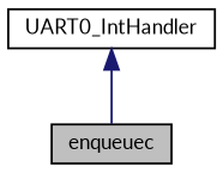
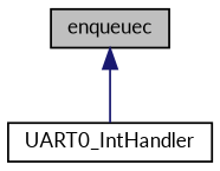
  digraph {
    rankdir=TB
    fontname=Lato
    node [color=black fontname=Lato fontsize=10 shape=record style=filled]
    n1 [fillcolor=grey75 fontcolor=black height=0.2 label=enqueuec width=0.4]
    n2 [fillcolor=white height=0.2 label=UART0_IntHandler width=0.4]
-   n2 -> n1 [color=midnightblue dir=back fontname=Lato fontsize=10 labelfontname=Helvetica labelfontsize=10 style=solid]
+   n1 -> n2 [color=midnightblue dir=back fontname=Lato fontsize=10 labelfontname=Helvetica labelfontsize=10 style=solid]
  }
